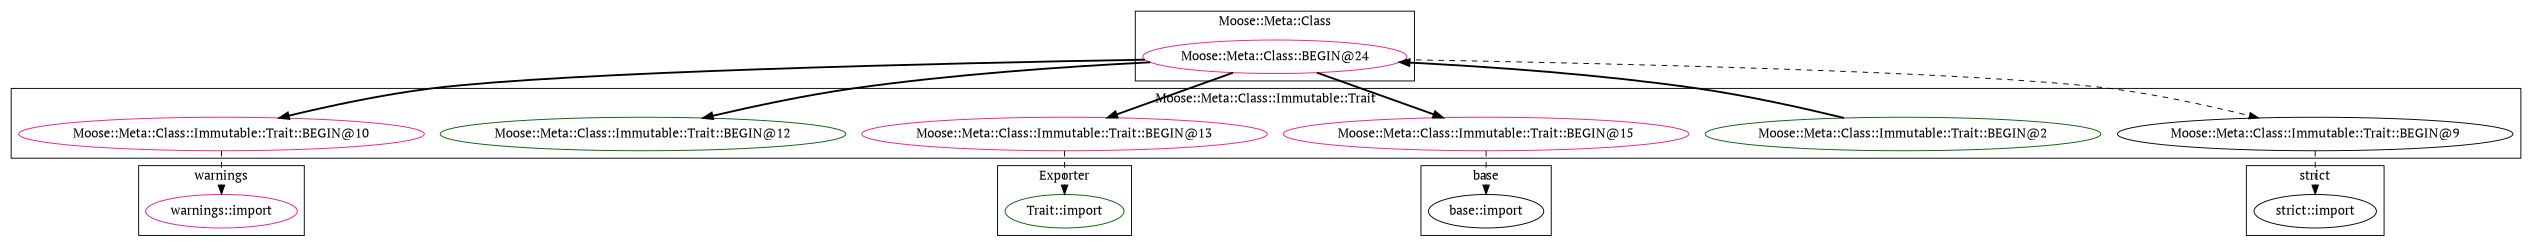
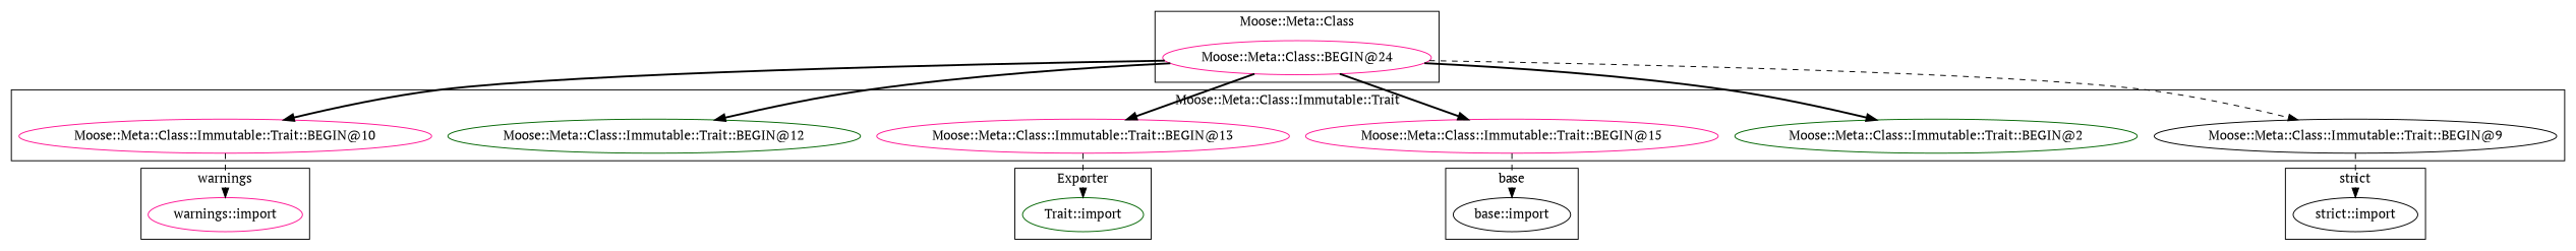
  digraph {
    fontname="PT Serif"
    node [color=deeppink fontname="PT Serif"]
    edge [fontname="PT Serif" style=bold]
    "warnings::import"
    "Moose::Meta::Class::BEGIN@24"
    "Moose::Meta::Class::Immutable::Trait::BEGIN@10"
    "Moose::Meta::Class::Immutable::Trait::BEGIN@2" [color=darkgreen]
    "Moose::Meta::Class::Immutable::Trait::BEGIN@13"
    "Moose::Meta::Class::Immutable::Trait::BEGIN@15"
    "Moose::Meta::Class::Immutable::Trait::BEGIN@12" [color=darkgreen]
    "Moose::Meta::Class::Immutable::Trait::BEGIN@9" [color=black]
    "base::import" [color=black]
    n10 [color=darkgreen label="Trait::import"]
    "strict::import" [color=black]
    subgraph cluster_1 {
      label=warnings
      "warnings::import"
    }
    subgraph cluster_2 {
      label="Moose::Meta::Class"
      "Moose::Meta::Class::BEGIN@24"
    }
    subgraph cluster_3 {
      label="Moose::Meta::Class::Immutable::Trait"
      "Moose::Meta::Class::Immutable::Trait::BEGIN@10"
      "Moose::Meta::Class::Immutable::Trait::BEGIN@2"
      "Moose::Meta::Class::Immutable::Trait::BEGIN@13"
      "Moose::Meta::Class::Immutable::Trait::BEGIN@15"
      "Moose::Meta::Class::Immutable::Trait::BEGIN@12"
      "Moose::Meta::Class::Immutable::Trait::BEGIN@9"
    }
    subgraph cluster_4 {
      label=base
      "base::import"
    }
    subgraph cluster_5 {
      label=Exporter
      n10
    }
    subgraph cluster_6 {
      label="strict"
      "strict::import"
    }
    "Moose::Meta::Class::BEGIN@24" -> "Moose::Meta::Class::Immutable::Trait::BEGIN@10"
-   "Moose::Meta::Class::Immutable::Trait::BEGIN@2" -> "Moose::Meta::Class::BEGIN@24"
+   "Moose::Meta::Class::BEGIN@24" -> "Moose::Meta::Class::Immutable::Trait::BEGIN@2"
    "Moose::Meta::Class::BEGIN@24" -> "Moose::Meta::Class::Immutable::Trait::BEGIN@13"
    "Moose::Meta::Class::BEGIN@24" -> "Moose::Meta::Class::Immutable::Trait::BEGIN@15"
    "Moose::Meta::Class::BEGIN@24" -> "Moose::Meta::Class::Immutable::Trait::BEGIN@12"
    "Moose::Meta::Class::BEGIN@24" -> "Moose::Meta::Class::Immutable::Trait::BEGIN@9" [style=dashed]
    "Moose::Meta::Class::Immutable::Trait::BEGIN@10" -> "warnings::import" [style=dashed]
    "Moose::Meta::Class::Immutable::Trait::BEGIN@13" -> n10 [style=dashed]
    "Moose::Meta::Class::Immutable::Trait::BEGIN@15" -> "base::import" [style=dashed]
    "Moose::Meta::Class::Immutable::Trait::BEGIN@9" -> "strict::import" [style=dashed]
  }
